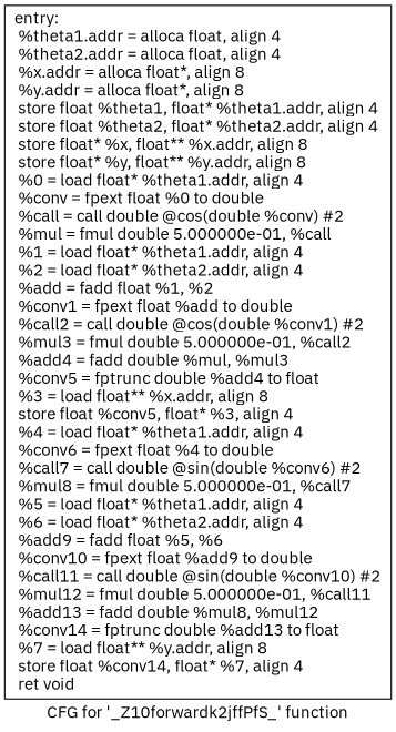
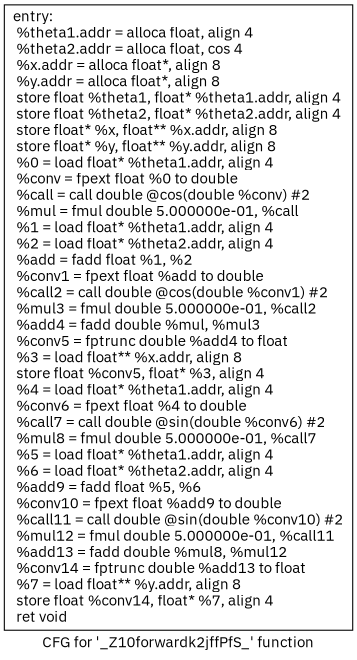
  digraph {
    label="CFG for '_Z10forwardk2jffPfS_' function"
    rankdir=LR
    fontname="IBM Plex Sans"
-   n1 [label="{entry:\l  %theta1.addr = alloca float, align 4\l  %theta2.addr = alloca float, align 4\l  %x.addr = alloca float*, align 8\l  %y.addr = alloca float*, align 8\l  store float %theta1, float* %theta1.addr, align 4\l  store float %theta2, float* %theta2.addr, align 4\l  store float* %x, float** %x.addr, align 8\l  store float* %y, float** %y.addr, align 8\l  %0 = load float* %theta1.addr, align 4\l  %conv = fpext float %0 to double\l  %call = call double @cos(double %conv) #2\l  %mul = fmul double 5.000000e-01, %call\l  %1 = load float* %theta1.addr, align 4\l  %2 = load float* %theta2.addr, align 4\l  %add = fadd float %1, %2\l  %conv1 = fpext float %add to double\l  %call2 = call double @cos(double %conv1) #2\l  %mul3 = fmul double 5.000000e-01, %call2\l  %add4 = fadd double %mul, %mul3\l  %conv5 = fptrunc double %add4 to float\l  %3 = load float** %x.addr, align 8\l  store float %conv5, float* %3, align 4\l  %4 = load float* %theta1.addr, align 4\l  %conv6 = fpext float %4 to double\l  %call7 = call double @sin(double %conv6) #2\l  %mul8 = fmul double 5.000000e-01, %call7\l  %5 = load float* %theta1.addr, align 4\l  %6 = load float* %theta2.addr, align 4\l  %add9 = fadd float %5, %6\l  %conv10 = fpext float %add9 to double\l  %call11 = call double @sin(double %conv10) #2\l  %mul12 = fmul double 5.000000e-01, %call11\l  %add13 = fadd double %mul8, %mul12\l  %conv14 = fptrunc double %add13 to float\l  %7 = load float** %y.addr, align 8\l  store float %conv14, float* %7, align 4\l  ret void\l}" shape=record fontname="IBM Plex Sans"]
+   n1 [label="{entry:\l  %theta1.addr = alloca float, align 4\l  %theta2.addr = alloca float, cos 4\l  %x.addr = alloca float*, align 8\l  %y.addr = alloca float*, align 8\l  store float %theta1, float* %theta1.addr, align 4\l  store float %theta2, float* %theta2.addr, align 4\l  store float* %x, float** %x.addr, align 8\l  store float* %y, float** %y.addr, align 8\l  %0 = load float* %theta1.addr, align 4\l  %conv = fpext float %0 to double\l  %call = call double @cos(double %conv) #2\l  %mul = fmul double 5.000000e-01, %call\l  %1 = load float* %theta1.addr, align 4\l  %2 = load float* %theta2.addr, align 4\l  %add = fadd float %1, %2\l  %conv1 = fpext float %add to double\l  %call2 = call double @cos(double %conv1) #2\l  %mul3 = fmul double 5.000000e-01, %call2\l  %add4 = fadd double %mul, %mul3\l  %conv5 = fptrunc double %add4 to float\l  %3 = load float** %x.addr, align 8\l  store float %conv5, float* %3, align 4\l  %4 = load float* %theta1.addr, align 4\l  %conv6 = fpext float %4 to double\l  %call7 = call double @sin(double %conv6) #2\l  %mul8 = fmul double 5.000000e-01, %call7\l  %5 = load float* %theta1.addr, align 4\l  %6 = load float* %theta2.addr, align 4\l  %add9 = fadd float %5, %6\l  %conv10 = fpext float %add9 to double\l  %call11 = call double @sin(double %conv10) #2\l  %mul12 = fmul double 5.000000e-01, %call11\l  %add13 = fadd double %mul8, %mul12\l  %conv14 = fptrunc double %add13 to float\l  %7 = load float** %y.addr, align 8\l  store float %conv14, float* %7, align 4\l  ret void\l}" shape=record fontname="IBM Plex Sans"]
  }
